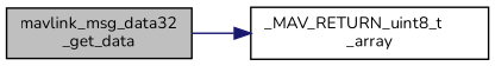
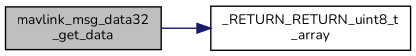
  digraph {
    rankdir=LR
    fontname=Nunito
    node [color=black fontname=Nunito fontsize=10 shape=record style=filled]
    n1 [fillcolor=grey75 fontcolor=black height=0.2 label="mavlink_msg_data32\l_get_data" width=0.4]
-   n2 [fillcolor=white height=0.2 label="_MAV_RETURN_uint8_t\l_array" width=0.4]
+   n2 [fillcolor=white height=0.2 label="_RETURN_RETURN_uint8_t\l_array" width=0.4]
    n1 -> n2 [color=midnightblue fontname=Nunito fontsize=10 labelfontname=Helvetica labelfontsize=10 style=solid]
  }
